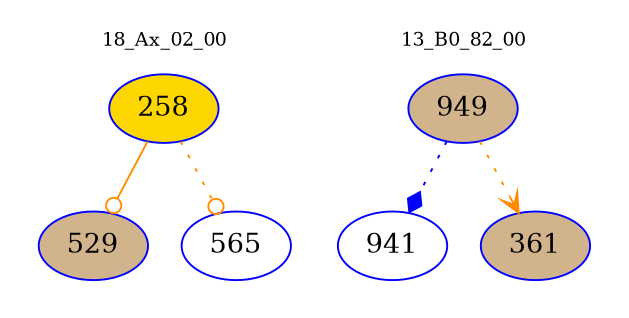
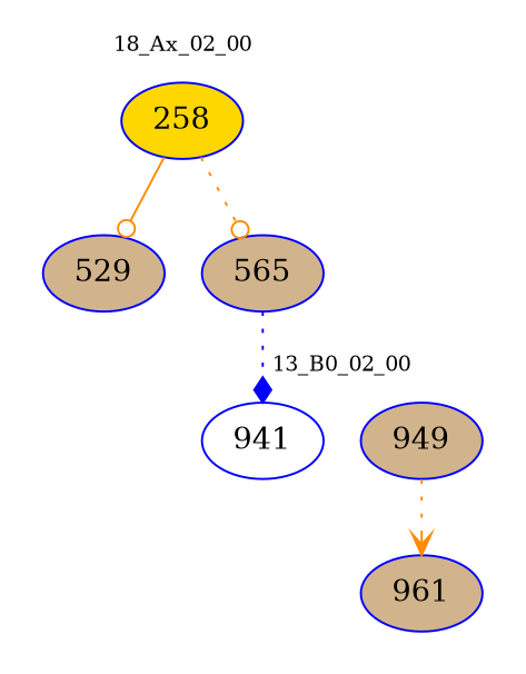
  digraph {
    node [color=blue fillcolor=tan style=filled]
    edge [arrowhead=odot color=darkorange style=dotted]
    n1 [fillcolor=gold label=258]
    n2 [label=529]
-   n3 [fillcolor=white label=565]
+   n3 [label=565]
    n4 [label=949]
    n5 [fillcolor=white label=941]
-   n6 [label=361]
+   n6 [label=961]
    subgraph cluster_1 {
      color=white
      fontsize=10
      label="18_Ax_02_00"
      n1
      n2
      n3
    }
    subgraph cluster_2 {
      color=white
      fontsize=10
-     label="13_B0_82_00"
+     label="13_B0_02_00"
      n4
      n5
      n6
    }
    n1 -> n2 [style=solid]
    n1 -> n3
-   n4 -> n5 [arrowhead=diamond color=blue]
+   n3 -> n5 [arrowhead=diamond color=blue]
    n4 -> n6 [arrowhead=vee]
  }
